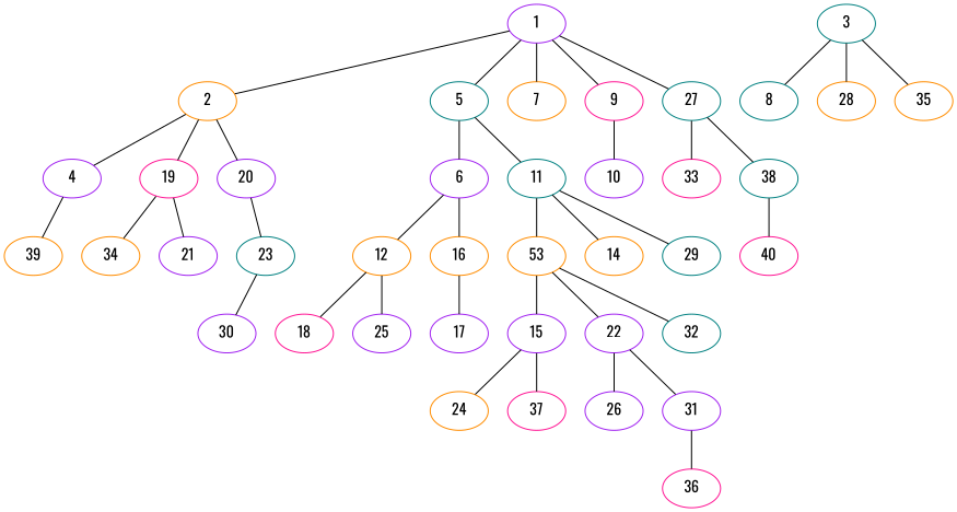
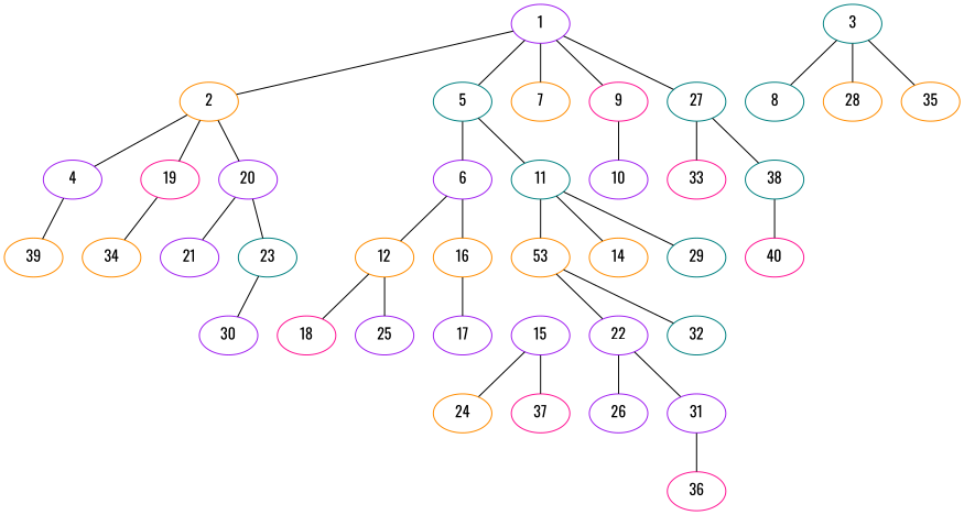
  graph {
    fontname=Oswald
    node [color=purple fontname=Oswald]
    edge [fontname=Oswald]
    2 [color=darkorange]
    1
    5 [color=teal]
    7 [color=darkorange]
    9 [color=deeppink]
    27 [color=teal]
    4
    19 [color=deeppink]
    20
    6
    11 [color=teal]
    10
    33 [color=deeppink]
    38 [color=teal]
    3 [color=teal]
    8 [color=teal]
    28 [color=darkorange]
    35 [color=darkorange]
    39 [color=darkorange]
    21
    34 [color=darkorange]
    23 [color=teal]
    12 [color=darkorange]
    16 [color=darkorange]
    n25 [color=darkorange label=53]
    14 [color=darkorange]
    29 [color=teal]
    40 [color=deeppink]
    30
    18 [color=deeppink]
    25
    17
    15
    22
    32 [color=teal]
    24 [color=darkorange]
    37 [color=deeppink]
    26
    31
    36 [color=deeppink]
    2 -- 4
    2 -- 19
    2 -- 20
    1 -- 2
    1 -- 5
    1 -- 7
    1 -- 9
    1 -- 27
    5 -- 6
    5 -- 11
    9 -- 10
    27 -- 33
    27 -- 38
    4 -- 39
-   19 -- 21
+   20 -- 21
    19 -- 34
    20 -- 23
    6 -- 12
    6 -- 16
    11 -- n25
    11 -- 14
    11 -- 29
    38 -- 40
    3 -- 8
    3 -- 28
    3 -- 35
    23 -- 30
    12 -- 18
    12 -- 25
    16 -- 17
-   n25 -- 15
    n25 -- 22
    n25 -- 32
    15 -- 24
    15 -- 37
    22 -- 26
    22 -- 31
    31 -- 36
  }
